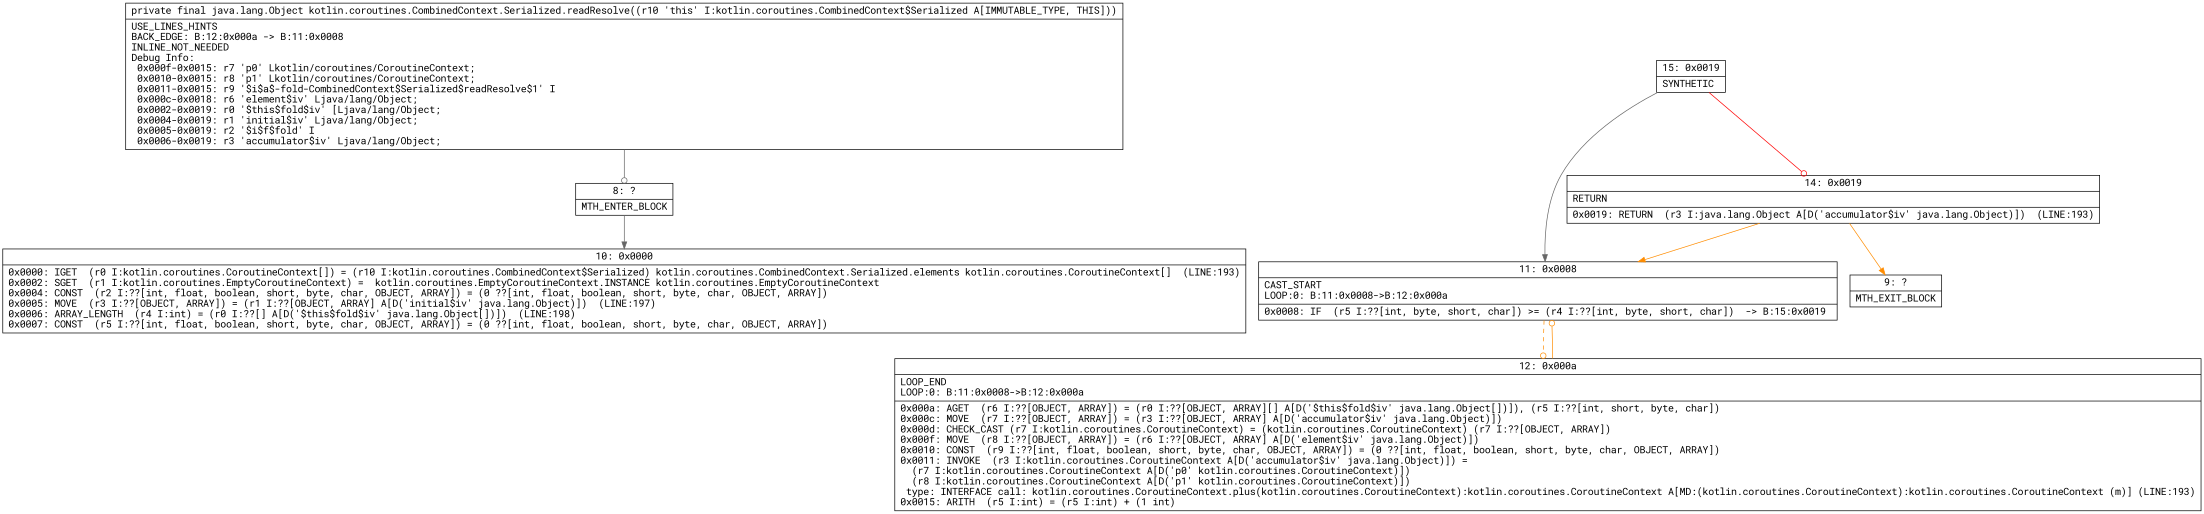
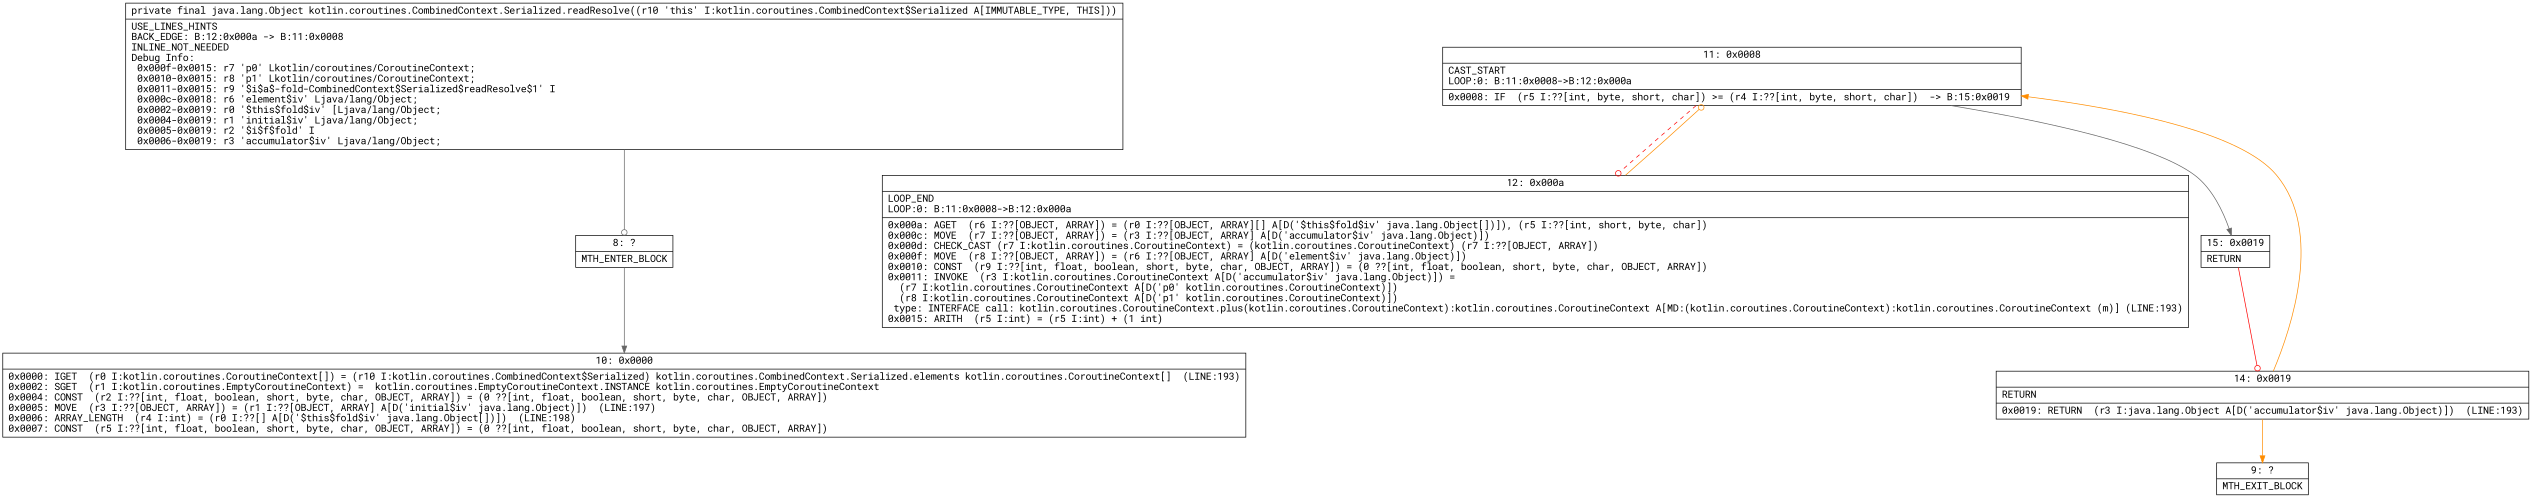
  digraph {
    fontname="Roboto Mono"
    node [fontname="Roboto Mono" shape=record]
    edge [arrowhead=normal color=gray40 fontname="Roboto Mono"]
    n1 [label="{8\:\ ?|MTH_ENTER_BLOCK\l}"]
    n2 [label="{10\:\ 0x0000|0x0000: IGET  (r0 I:kotlin.coroutines.CoroutineContext[]) = (r10 I:kotlin.coroutines.CombinedContext$Serialized) kotlin.coroutines.CombinedContext.Serialized.elements kotlin.coroutines.CoroutineContext[]  (LINE:193)\l0x0002: SGET  (r1 I:kotlin.coroutines.EmptyCoroutineContext) =  kotlin.coroutines.EmptyCoroutineContext.INSTANCE kotlin.coroutines.EmptyCoroutineContext \l0x0004: CONST  (r2 I:??[int, float, boolean, short, byte, char, OBJECT, ARRAY]) = (0 ??[int, float, boolean, short, byte, char, OBJECT, ARRAY]) \l0x0005: MOVE  (r3 I:??[OBJECT, ARRAY]) = (r1 I:??[OBJECT, ARRAY] A[D('initial$iv' java.lang.Object)])  (LINE:197)\l0x0006: ARRAY_LENGTH  (r4 I:int) = (r0 I:??[] A[D('$this$fold$iv' java.lang.Object[])])  (LINE:198)\l0x0007: CONST  (r5 I:??[int, float, boolean, short, byte, char, OBJECT, ARRAY]) = (0 ??[int, float, boolean, short, byte, char, OBJECT, ARRAY]) \l}"]
    n3 [label="{11\:\ 0x0008|CAST_START\lLOOP:0: B:11:0x0008\-\>B:12:0x000a\l|0x0008: IF  (r5 I:??[int, byte, short, char]) \>= (r4 I:??[int, byte, short, char])  \-\> B:15:0x0019 \l}"]
    n4 [label="{12\:\ 0x000a|LOOP_END\lLOOP:0: B:11:0x0008\-\>B:12:0x000a\l|0x000a: AGET  (r6 I:??[OBJECT, ARRAY]) = (r0 I:??[OBJECT, ARRAY][] A[D('$this$fold$iv' java.lang.Object[])]), (r5 I:??[int, short, byte, char]) \l0x000c: MOVE  (r7 I:??[OBJECT, ARRAY]) = (r3 I:??[OBJECT, ARRAY] A[D('accumulator$iv' java.lang.Object)]) \l0x000d: CHECK_CAST (r7 I:kotlin.coroutines.CoroutineContext) = (kotlin.coroutines.CoroutineContext) (r7 I:??[OBJECT, ARRAY]) \l0x000f: MOVE  (r8 I:??[OBJECT, ARRAY]) = (r6 I:??[OBJECT, ARRAY] A[D('element$iv' java.lang.Object)]) \l0x0010: CONST  (r9 I:??[int, float, boolean, short, byte, char, OBJECT, ARRAY]) = (0 ??[int, float, boolean, short, byte, char, OBJECT, ARRAY]) \l0x0011: INVOKE  (r3 I:kotlin.coroutines.CoroutineContext A[D('accumulator$iv' java.lang.Object)]) = \l  (r7 I:kotlin.coroutines.CoroutineContext A[D('p0' kotlin.coroutines.CoroutineContext)])\l  (r8 I:kotlin.coroutines.CoroutineContext A[D('p1' kotlin.coroutines.CoroutineContext)])\l type: INTERFACE call: kotlin.coroutines.CoroutineContext.plus(kotlin.coroutines.CoroutineContext):kotlin.coroutines.CoroutineContext A[MD:(kotlin.coroutines.CoroutineContext):kotlin.coroutines.CoroutineContext (m)] (LINE:193)\l0x0015: ARITH  (r5 I:int) = (r5 I:int) + (1 int) \l}"]
-   n5 [label="{15\:\ 0x0019|SYNTHETIC\l}"]
+   n5 [label="{15\:\ 0x0019|RETURN\l}"]
    n6 [label="{14\:\ 0x0019|RETURN\l|0x0019: RETURN  (r3 I:java.lang.Object A[D('accumulator$iv' java.lang.Object)])  (LINE:193)\l}"]
    n7 [label="{9\:\ ?|MTH_EXIT_BLOCK\l}"]
    n8 [label="{private final java.lang.Object kotlin.coroutines.CombinedContext.Serialized.readResolve((r10 'this' I:kotlin.coroutines.CombinedContext$Serialized A[IMMUTABLE_TYPE, THIS]))  | USE_LINES_HINTS\lBACK_EDGE: B:12:0x000a \-\> B:11:0x0008\lINLINE_NOT_NEEDED\lDebug Info:\l  0x000f\-0x0015: r7 'p0' Lkotlin\/coroutines\/CoroutineContext;\l  0x0010\-0x0015: r8 'p1' Lkotlin\/coroutines\/CoroutineContext;\l  0x0011\-0x0015: r9 '$i$a$\-fold\-CombinedContext$Serialized$readResolve$1' I\l  0x000c\-0x0018: r6 'element$iv' Ljava\/lang\/Object;\l  0x0002\-0x0019: r0 '$this$fold$iv' [Ljava\/lang\/Object;\l  0x0004\-0x0019: r1 'initial$iv' Ljava\/lang\/Object;\l  0x0005\-0x0019: r2 '$i$f$fold' I\l  0x0006\-0x0019: r3 'accumulator$iv' Ljava\/lang\/Object;\l}"]
    n1 -> n2
-   n3 -> n4 [arrowhead=odot color=darkorange style=dashed]
-   n5 -> n3
+   n3 -> n4 [arrowhead=odot color=red style=dashed]
+   n3 -> n5
    n4 -> n3 [arrowhead=odot color=darkorange]
    n5 -> n6 [arrowhead=odot color=red]
    n6 -> n3 [color=darkorange]
    n6 -> n7 [color=darkorange]
    n8 -> n1 [arrowhead=odot]
  }
